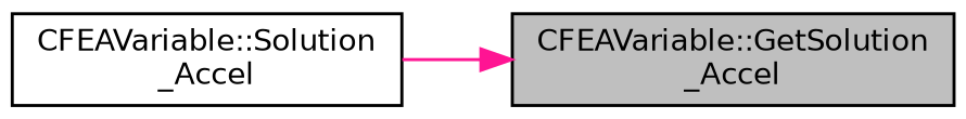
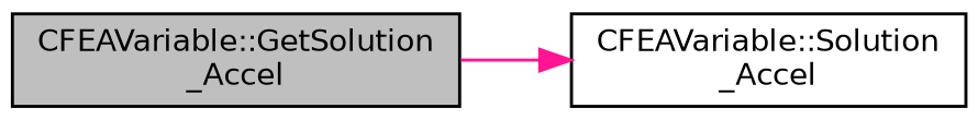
  digraph {
    rankdir=LR
    node [color=black fontname=Helvetica fontsize=10 shape=record style=filled]
    n1 [fillcolor=grey75 fontcolor=black height=0.2 label="CFEAVariable::GetSolution\l_Accel" width=0.4]
    n2 [fillcolor=white height=0.2 label="CFEAVariable::Solution\l_Accel" width=0.4]
-   n2 -> n1 [color=deeppink fontname=Helvetica fontsize=10 labelfontname=Helvetica labelfontsize=10 style=solid arrowhead=normal]
+   n1 -> n2 [color=deeppink fontname=Helvetica fontsize=10 labelfontname=Helvetica labelfontsize=10 style=solid arrowhead=normal]
  }
